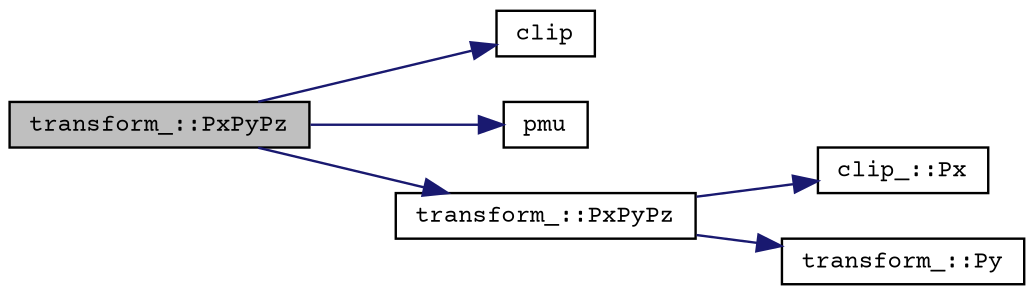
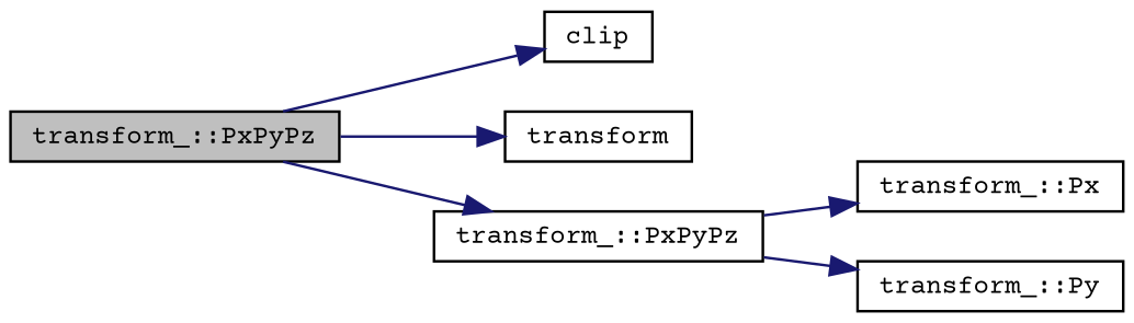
  digraph {
    fontname="Courier Prime"
    rankdir=LR
    node [color=black fillcolor=white fontname="Courier Prime" fontsize=10 shape=record style=filled]
    edge [color=midnightblue fontname="Courier Prime" fontsize=10 labelfontname=Helvetica labelfontsize=10 style=solid]
    n1 [fillcolor=grey75 fontcolor=black height=0.2 label="transform_::PxPyPz" width=0.4]
    n2 [height=0.2 label=clip width=0.4]
-   n3 [height=0.2 label=pmu width=0.4]
+   n3 [height=0.2 label=transform width=0.4]
    n4 [height=0.2 label="transform_::PxPyPz" width=0.4]
-   n5 [height=0.2 label="clip_::Px" width=0.4]
+   n5 [height=0.2 label="transform_::Px" width=0.4]
    n6 [height=0.2 label="transform_::Py" width=0.4]
    n1 -> n2
    n1 -> n3
    n1 -> n4
    n4 -> n5
    n4 -> n6
  }
